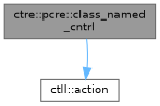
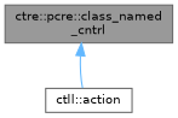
  digraph {
    node [color=gray40 fontname=Helvetica fontsize=10 shape=box style=filled]
    n1 [fillcolor=grey60 fontcolor=black height=0.2 label="ctre::pcre::class_named\l_cntrl" width=0.4]
    n2 [fillcolor=white height=0.2 label="ctll::action" width=0.4]
-   n2 -> n1 [color=steelblue1 dir=back fontname=Helvetica fontsize=10 labelfontname=Helvetica labelfontsize=10 style=solid]
+   n1 -> n2 [color=steelblue1 dir=back fontname=Helvetica fontsize=10 labelfontname=Helvetica labelfontsize=10 style=solid]
  }
